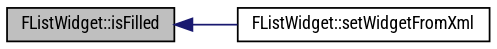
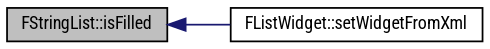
  digraph {
    rankdir=LR
    fontname="Roboto Condensed"
    node [color=black fontname="Roboto Condensed" fontsize=10 shape=record style=filled]
-   n1 [fillcolor=grey75 fontcolor=black height=0.2 label="FListWidget::isFilled" width=0.4]
+   n1 [fillcolor=grey75 fontcolor=black height=0.2 label="FStringList::isFilled" width=0.4]
    n2 [fillcolor=white height=0.2 label="FListWidget::setWidgetFromXml" width=0.4]
    n1 -> n2 [color=midnightblue dir=back fontname="Roboto Condensed" fontsize=10 labelfontname=Helvetica labelfontsize=10 style=solid]
  }
